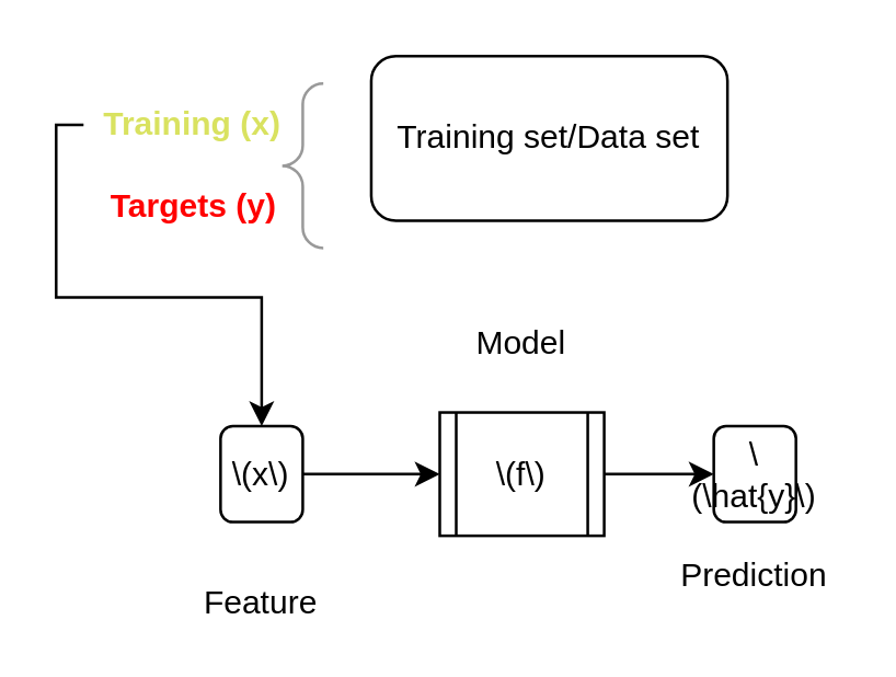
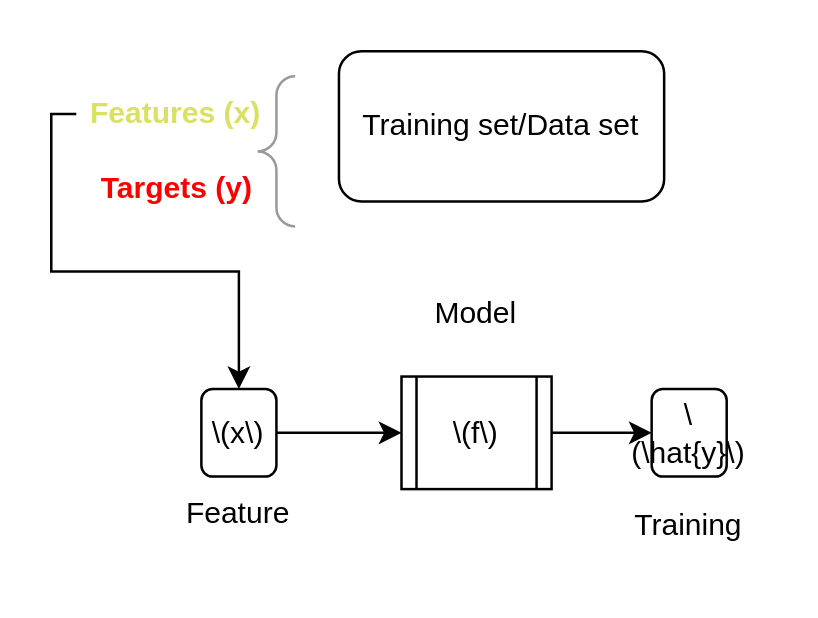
  <mxCell id="0" />
  <mxCell id="1" parent="0" />
  <mxCell id="2" value="Training set/Data set" style="rounded=1;whiteSpace=wrap;html=1;" parent="1" vertex="1"><mxGeometry x="135" y="20" width="130" height="60" as="geometry" /></mxCell>
  <mxCell id="3" value="" style="labelPosition=right;align=left;strokeWidth=1;shape=mxgraph.mockup.markup.curlyBrace;html=1;shadow=0;dashed=0;strokeColor=#999999;direction=north;rotation=0;" parent="1" vertex="1"><mxGeometry x="100" y="30" width="20" height="60" as="geometry" /></mxCell>
  <mxCell id="4" style="edgeStyle=orthogonalEdgeStyle;rounded=0;orthogonalLoop=1;jettySize=auto;html=1;entryX=0.5;entryY=0;entryDx=0;entryDy=0;" parent="1" source="5" target="11" edge="1"><mxGeometry relative="1" as="geometry"><Array as="points"><mxPoint x="20" y="45" /><mxPoint x="20" y="108" /><mxPoint x="95" y="108" /></Array></mxGeometry></mxCell>
- <mxCell id="5" value="Training (x)" style="text;html=1;strokeColor=none;fillColor=none;align=center;verticalAlign=middle;whiteSpace=wrap;rounded=0;fontColor=#d9e260;fontStyle=1" parent="1" vertex="1"><mxGeometry x="30" y="30" width="80" height="30" as="geometry" /></mxCell>
+ <mxCell id="5" value="Features (x)" style="text;html=1;strokeColor=none;fillColor=none;align=center;verticalAlign=middle;whiteSpace=wrap;rounded=0;fontColor=#d9e260;fontStyle=1" parent="1" vertex="1"><mxGeometry x="30" y="30" width="80" height="30" as="geometry" /></mxCell>
  <mxCell id="6" value="Targets (y)" style="text;html=1;strokeColor=none;fillColor=none;align=center;verticalAlign=middle;whiteSpace=wrap;rounded=0;fontColor=#ff0000;fontStyle=1" parent="1" vertex="1"><mxGeometry x="37.5" y="60" width="65" height="30" as="geometry" /></mxCell>
  <mxCell id="7" style="edgeStyle=orthogonalEdgeStyle;rounded=0;orthogonalLoop=1;jettySize=auto;html=1;entryX=0;entryY=0.5;entryDx=0;entryDy=0;" parent="1" source="8" target="9" edge="1"><mxGeometry relative="1" as="geometry" /></mxCell>
  <mxCell id="8" value="\(f\)" style="shape=process;whiteSpace=wrap;html=1;backgroundOutline=1;" parent="1" vertex="1"><mxGeometry x="160" y="150" width="60" height="45" as="geometry" /></mxCell>
  <mxCell id="9" value="\(\hat{y}\)" style="rounded=1;whiteSpace=wrap;html=1;" parent="1" vertex="1"><mxGeometry x="260" y="155" width="30" height="35" as="geometry" /></mxCell>
  <mxCell id="10" style="edgeStyle=orthogonalEdgeStyle;rounded=0;orthogonalLoop=1;jettySize=auto;html=1;entryX=0;entryY=0.5;entryDx=0;entryDy=0;" parent="1" source="11" target="8" edge="1"><mxGeometry relative="1" as="geometry" /></mxCell>
  <mxCell id="11" value="\(x\)" style="rounded=1;whiteSpace=wrap;html=1;" parent="1" vertex="1"><mxGeometry x="80" y="155" width="30" height="35" as="geometry" /></mxCell>
- <mxCell id="12" value="Feature" style="text;html=1;strokeColor=none;fillColor=none;align=center;verticalAlign=middle;whiteSpace=wrap;rounded=0;" parent="1" vertex="1"><mxGeometry x="65" y="205" width="60" height="30" as="geometry" /></mxCell>
+ <mxCell id="12" value="Feature" style="text;html=1;strokeColor=none;fillColor=none;align=center;verticalAlign=middle;whiteSpace=wrap;rounded=0;" parent="1" vertex="1"><mxGeometry x="65" y="190" width="60" height="30" as="geometry" /></mxCell>
  <mxCell id="13" value="Model" style="text;html=1;strokeColor=none;fillColor=none;align=center;verticalAlign=middle;whiteSpace=wrap;rounded=0;" parent="1" vertex="1"><mxGeometry x="160" y="110" width="60" height="30" as="geometry" /></mxCell>
- <mxCell id="14" value="Prediction" style="text;html=1;strokeColor=none;fillColor=none;align=center;verticalAlign=middle;whiteSpace=wrap;rounded=0;" parent="1" vertex="1"><mxGeometry x="245" y="195" width="60" height="30" as="geometry" /></mxCell>
+ <mxCell id="14" value="Training" style="text;html=1;strokeColor=none;fillColor=none;align=center;verticalAlign=middle;whiteSpace=wrap;rounded=0;" parent="1" vertex="1"><mxGeometry x="245" y="195" width="60" height="30" as="geometry" /></mxCell>
